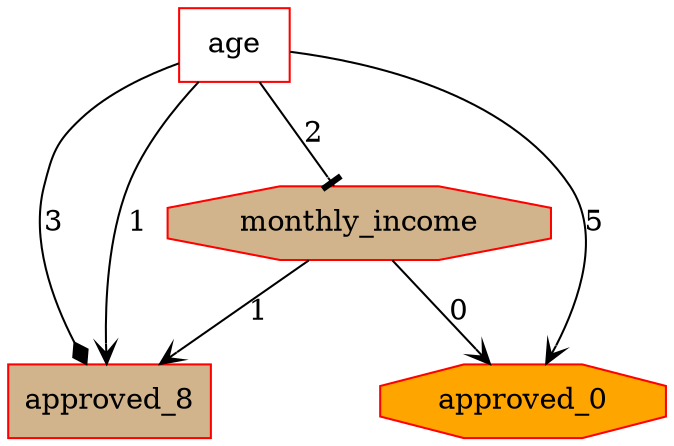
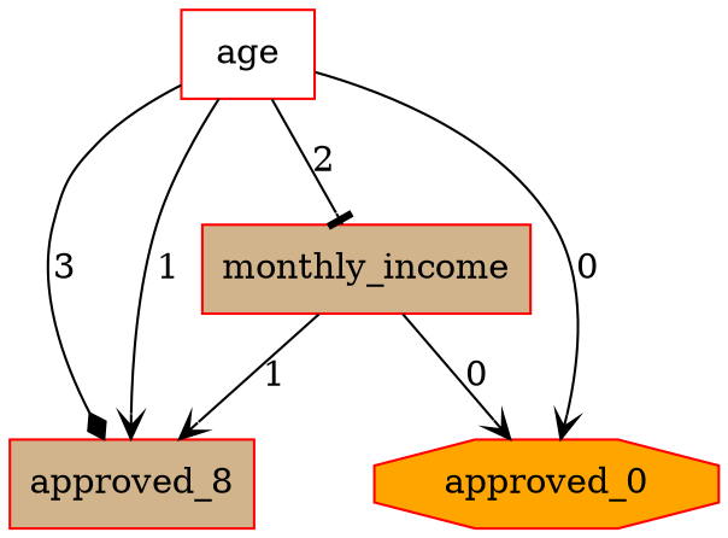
  digraph {
    node [color=red fillcolor=tan shape=box style=filled]
    edge [arrowhead=vee]
    n1 [label=approved_8]
    n2 [fillcolor=orange label=approved_0 shape=octagon]
-   n3 [label=monthly_income shape=octagon]
+   n3 [label=monthly_income]
    n4 [fillcolor=white label=age]
    n3 -> n1 [label=1]
    n3 -> n2 [label=0]
    n4 -> n1 [arrowhead=diamond label=3]
    n4 -> n1 [label=1]
-   n4 -> n2 [label=5]
+   n4 -> n2 [label=0]
    n4 -> n3 [arrowhead=tee label=2]
  }
